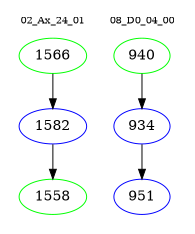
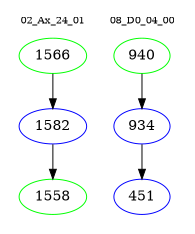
  digraph {
    node [color=green]
    edge [color=black]
    n1 [label=1566]
    n2 [color=blue label=1582]
    n3 [label=1558]
    n4 [label=940]
    n5 [color=blue label=934]
-   n6 [color=blue label=951]
+   n6 [color=blue label=451]
    subgraph cluster_1 {
      color=white
      fontsize=10
      label="02_Ax_24_01"
      n1
      n2
      n3
    }
    subgraph cluster_2 {
      color=white
      fontsize=10
      label="08_D0_04_00"
      n4
      n5
      n6
    }
    n1 -> n2
    n2 -> n3
    n4 -> n5
    n5 -> n6
  }
